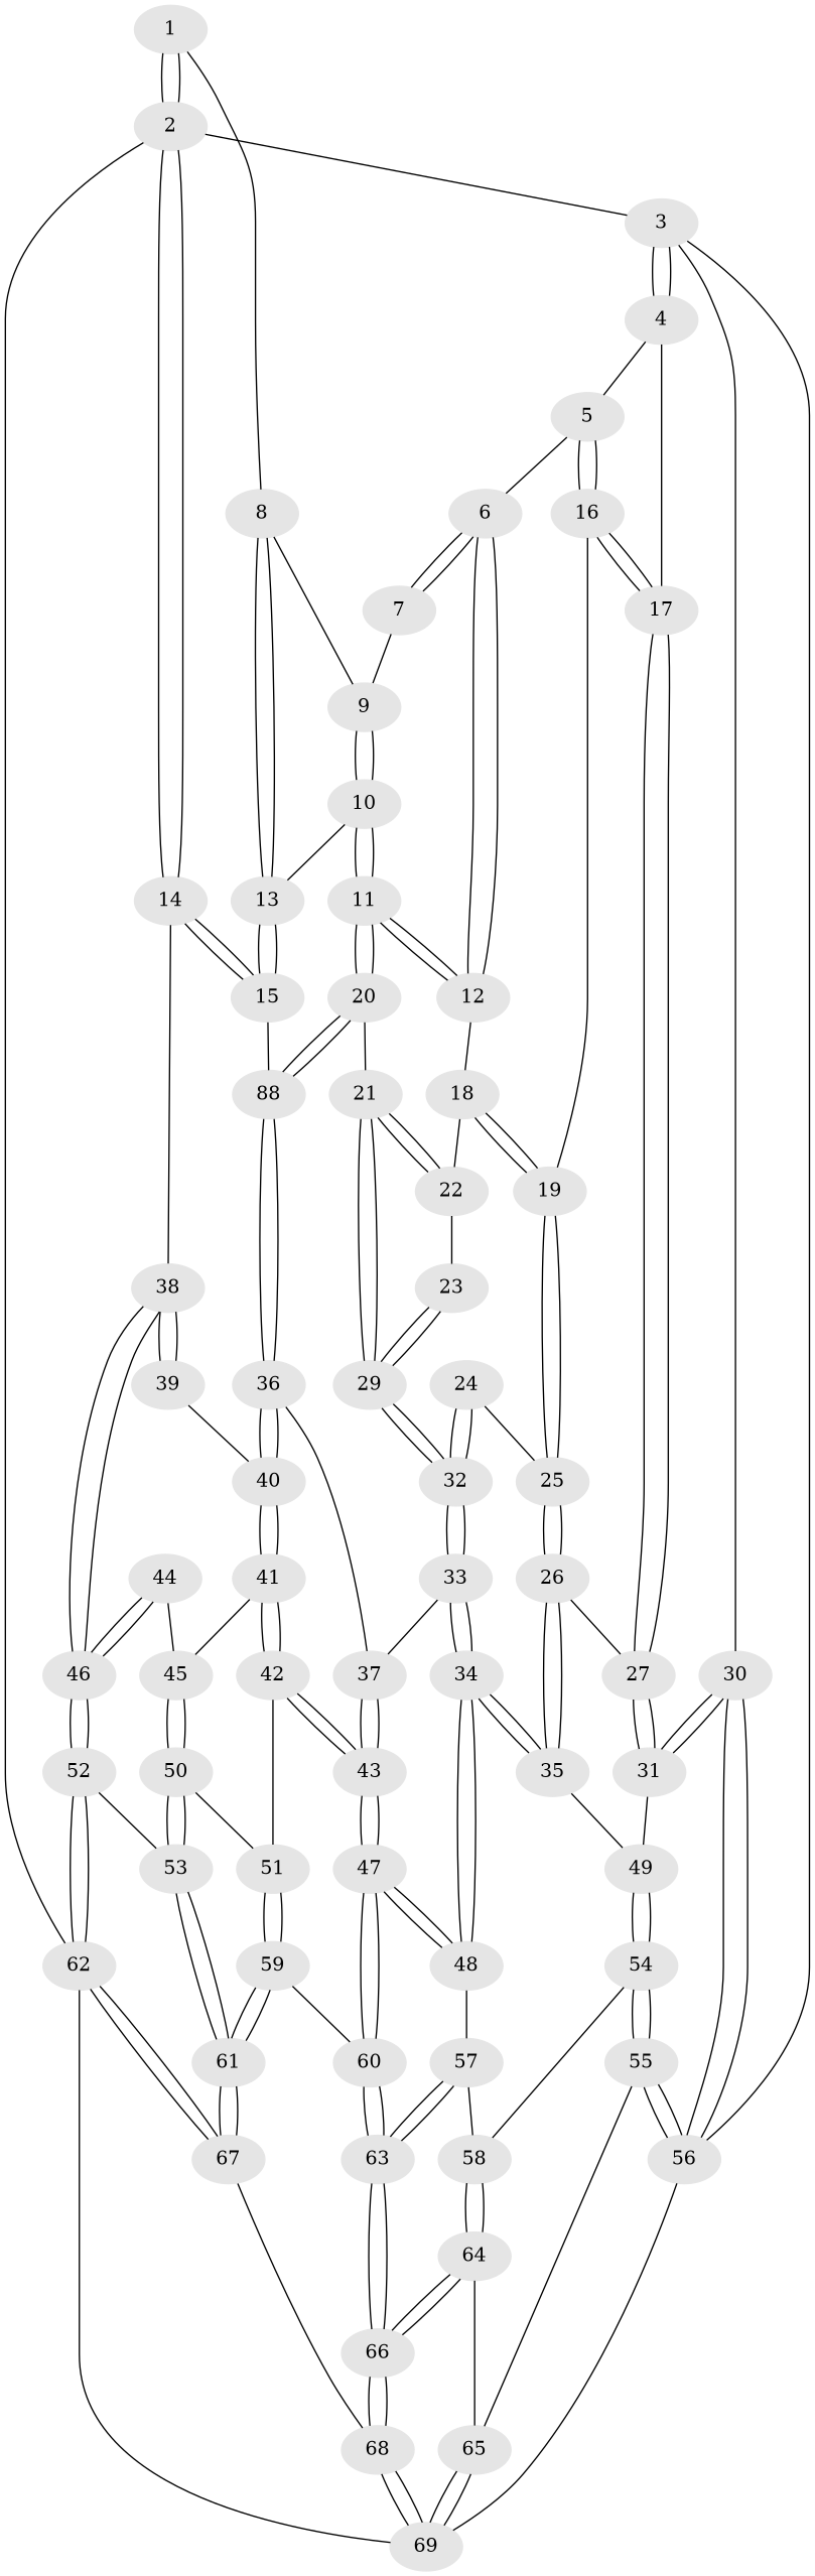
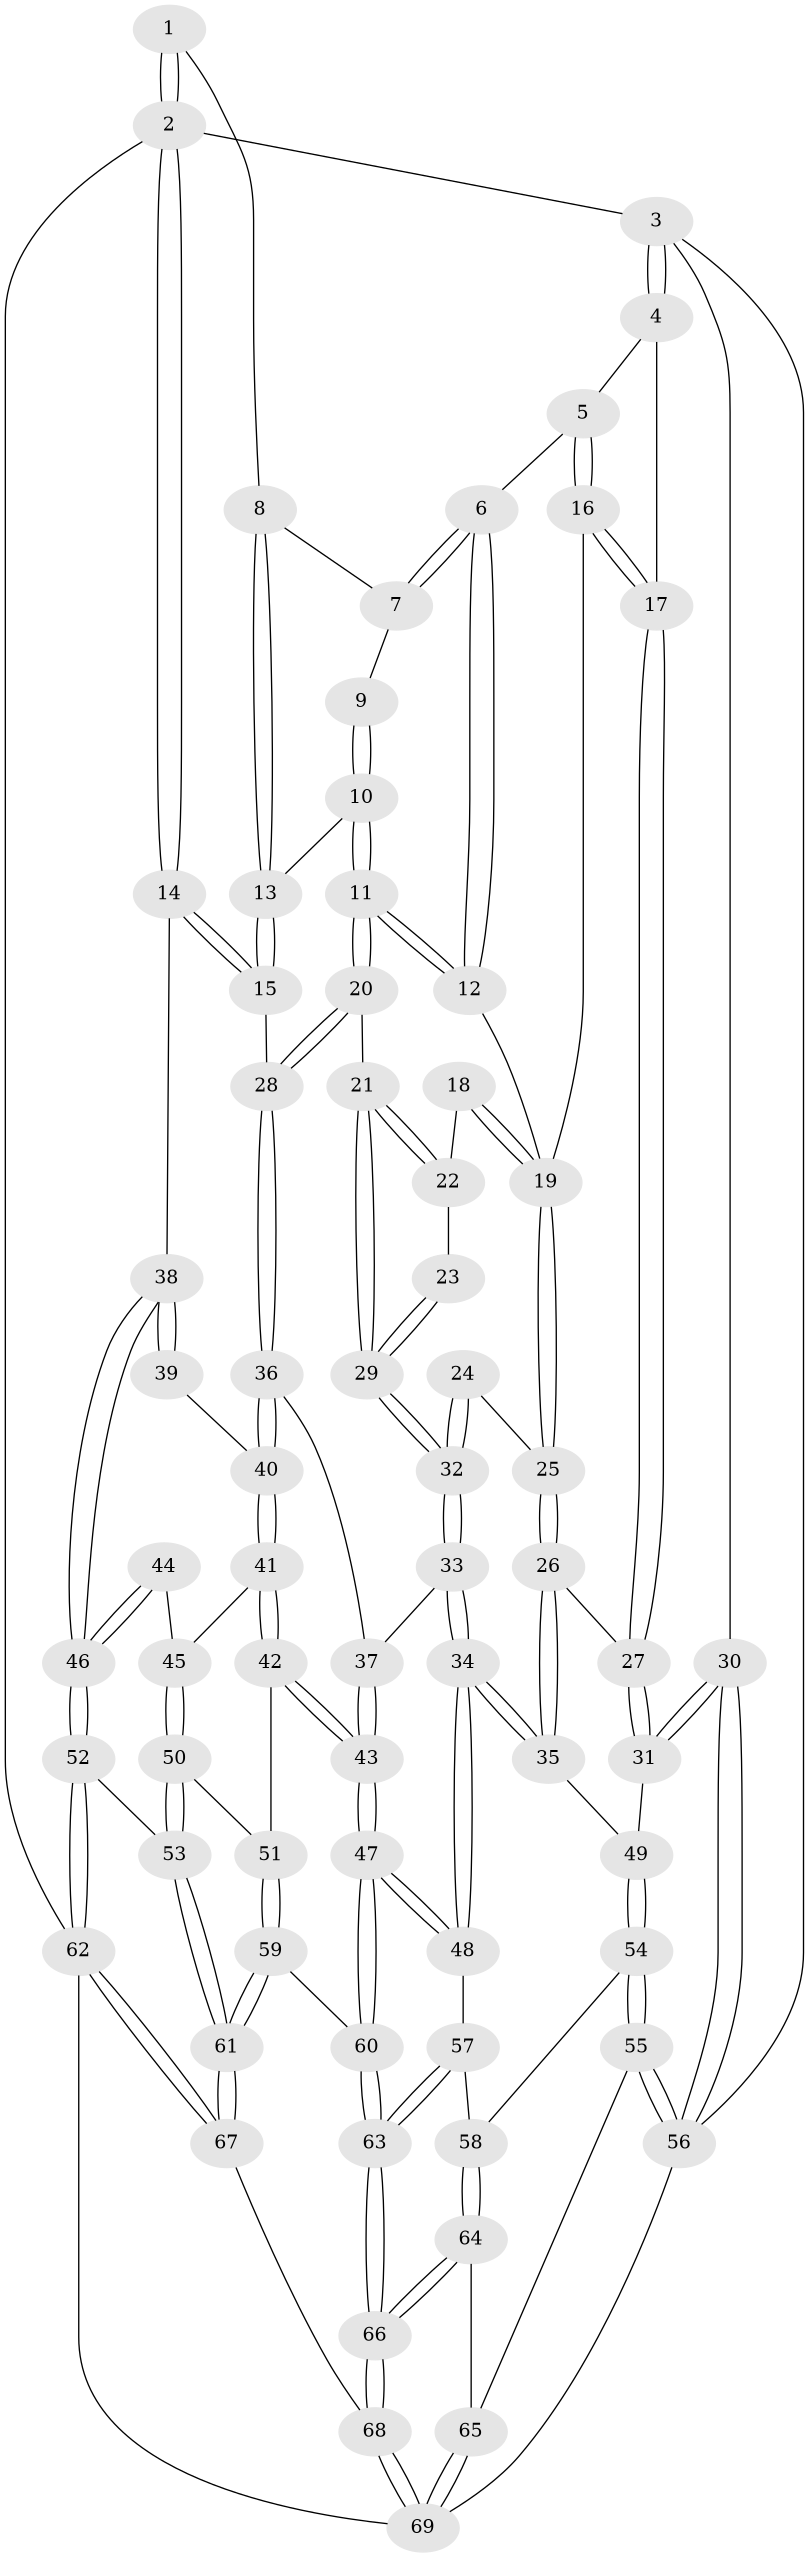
  graph {
    node [color=gray90 style=filled]
    1
    2
    8
    3
    14
    62
    9
    13
    4
    30
    56
    15
    38
    69
    67
    5
    17
    31
    6
    16
    27
    7
    12
    19
    18
    10
    11
    20
-   28 [label=88]
+   28
    21
    22
    39
    46
    36
    25
    23
    26
    29
    32
    24
    33
    35
    49
    37
    40
    54
    34
    48
    43
    57
    41
    47
    52
    44
    45
    42
    51
    50
    59
    60
    53
    63
    58
    55
    61
    65
    64
    66
    68
    1 -- 2
    1 -- 2
    1 -- 8
    2 -- 3
    2 -- 14
    2 -- 14
    2 -- 62
-   8 -- 9
+   8 -- 7
    8 -- 13
    8 -- 13
    3 -- 4
    3 -- 4
    3 -- 30
    3 -- 56
    14 -- 15
    14 -- 15
    14 -- 38
    62 -- 69
    62 -- 67
    62 -- 67
    9 -- 10
    9 -- 10
    13 -- 15
    13 -- 15
    4 -- 5
    4 -- 17
    30 -- 56
    30 -- 56
    30 -- 31
    30 -- 31
    56 -- 69
    15 -- 28
    38 -- 39
    38 -- 39
    38 -- 46
    38 -- 46
    67 -- 68
    5 -- 6
    5 -- 16
    5 -- 16
    17 -- 27
    17 -- 27
    31 -- 49
    6 -- 7
    6 -- 7
    6 -- 12
    6 -- 12
    16 -- 17
    16 -- 17
    16 -- 19
    27 -- 31
    27 -- 31
    7 -- 9
-   12 -- 18
+   12 -- 19
    19 -- 25
    19 -- 25
    18 -- 19
    18 -- 19
    18 -- 22
    10 -- 13
    10 -- 11
    10 -- 11
    11 -- 12
    11 -- 12
    11 -- 20
    11 -- 20
    20 -- 28
    20 -- 28
    20 -- 21
    28 -- 36
    28 -- 36
    21 -- 22
    21 -- 22
    21 -- 29
    21 -- 29
    22 -- 23
    39 -- 40
    46 -- 52
    46 -- 52
    36 -- 37
    36 -- 40
    36 -- 40
    25 -- 26
    25 -- 26
    23 -- 29
    23 -- 29
    26 -- 27
    26 -- 35
    26 -- 35
    29 -- 32
    29 -- 32
    32 -- 33
    32 -- 33
    24 -- 25
    24 -- 32
    24 -- 32
    33 -- 37
    33 -- 34
    33 -- 34
    35 -- 49
    49 -- 54
    49 -- 54
    37 -- 43
    37 -- 43
    40 -- 41
    40 -- 41
    54 -- 58
    54 -- 55
    54 -- 55
    34 -- 35
    34 -- 35
    34 -- 48
    34 -- 48
    48 -- 57
    43 -- 47
    43 -- 47
    57 -- 63
    57 -- 63
    57 -- 58
    41 -- 45
    41 -- 42
    41 -- 42
    47 -- 48
    47 -- 48
    47 -- 60
    47 -- 60
    52 -- 62
    52 -- 62
    52 -- 53
    44 -- 46
    44 -- 46
    44 -- 45
    45 -- 50
    45 -- 50
    42 -- 43
    42 -- 43
    42 -- 51
    51 -- 59
    51 -- 59
    50 -- 51
    50 -- 53
    50 -- 53
    59 -- 60
    59 -- 61
    59 -- 61
    60 -- 63
    60 -- 63
    53 -- 61
    53 -- 61
    63 -- 66
    63 -- 66
    58 -- 64
    58 -- 64
    55 -- 56
    55 -- 56
    55 -- 65
    61 -- 67
    61 -- 67
    65 -- 69
    65 -- 69
    64 -- 65
    64 -- 66
    64 -- 66
    66 -- 68
    66 -- 68
    68 -- 69
    68 -- 69
  }
